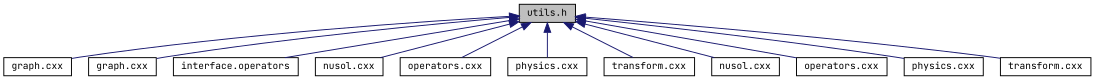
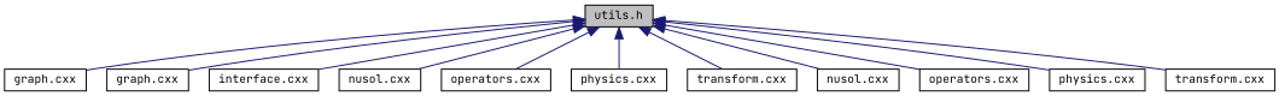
  digraph {
    fontname="JetBrains Mono"
    node [color=black fillcolor=white fontname="JetBrains Mono" fontsize=10 shape=record style=filled]
    edge [color=midnightblue dir=back fontname="JetBrains Mono" fontsize=10 labelfontname=Helvetica labelfontsize=10 style=solid]
    n1 [fillcolor=grey75 fontcolor=black height=0.2 label="utils.h" width=0.4]
    n2 [height=0.2 label="graph.cxx" width=0.4]
    n3 [height=0.2 label="graph.cxx" width=0.4]
-   n4 [height=0.2 label="interface.operators" width=0.4]
+   n4 [height=0.2 label="interface.cxx" width=0.4]
    n5 [height=0.2 label="nusol.cxx" width=0.4]
    n6 [height=0.2 label="operators.cxx" width=0.4]
    n7 [height=0.2 label="physics.cxx" width=0.4]
    n8 [height=0.2 label="transform.cxx" width=0.4]
    n9 [height=0.2 label="nusol.cxx" width=0.4]
    n10 [height=0.2 label="operators.cxx" width=0.4]
    n11 [height=0.2 label="physics.cxx" width=0.4]
    n12 [height=0.2 label="transform.cxx" width=0.4]
    n1 -> n2
    n1 -> n3
    n1 -> n4
    n1 -> n5
    n1 -> n6
    n1 -> n7
    n1 -> n8
    n1 -> n9
    n1 -> n10
    n1 -> n11
    n1 -> n12
  }
